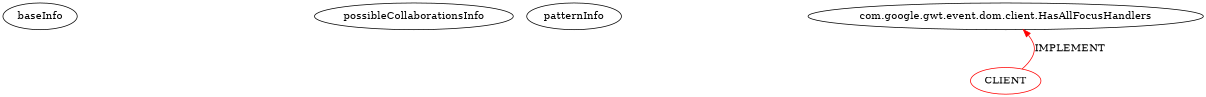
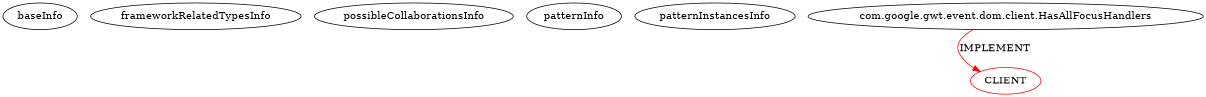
  digraph {
    baseInfo [category=pattern graphId=1913 isAnonymous=false possibleRelation=false]
+   frameworkRelatedTypesInfo [0="com.google.gwt.event.dom.client.HasAllFocusHandlers"]
    possibleCollaborationsInfo
    patternInfo [frequency=2.0 patternRootClient=0]
+   patternInstancesInfo [0="domi1wa-List-Navigation-Tree~/domi1wa-List-Navigation-Tree/List-Navigation-Tree-master/NavigationTree/src/de/navigation/tree/client/Tree.java~Tree~1283" 1="jhudson8-gwt-jquery-ui~/jhudson8-gwt-jquery-ui/gwt-jquery-ui-master/core/gwt-jquery-ui-mobile/src/main/java/com/google/gwt/jquery/mobile/ui/base/AbstractFocusWidget.java~AbstractFocusWidget~3196"]
    n6 [isFrameworkType=false label="com.google.gwt.event.dom.client.HasAllFocusHandlers" vertexType=FRAMEWORK_INTERFACE_TYPE]
    n7 [color=red isFrameworkType=false label=CLIENT vertexType=ROOT_CLIENT_CLASS_DECLARATION]
-   n7 -> n6 [color=red label=IMPLEMENT]
+   n6 -> n7 [color=red label=IMPLEMENT]
  }
